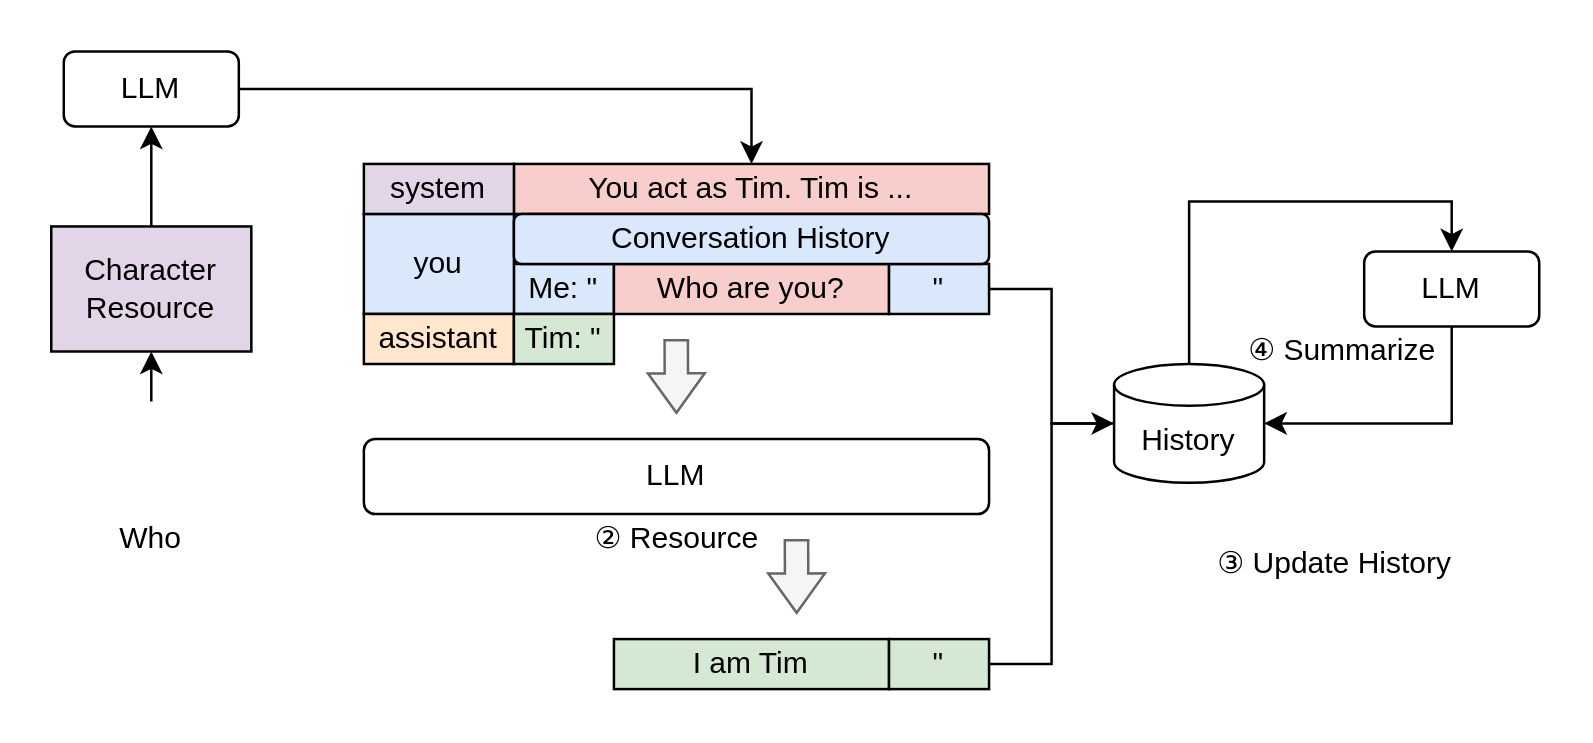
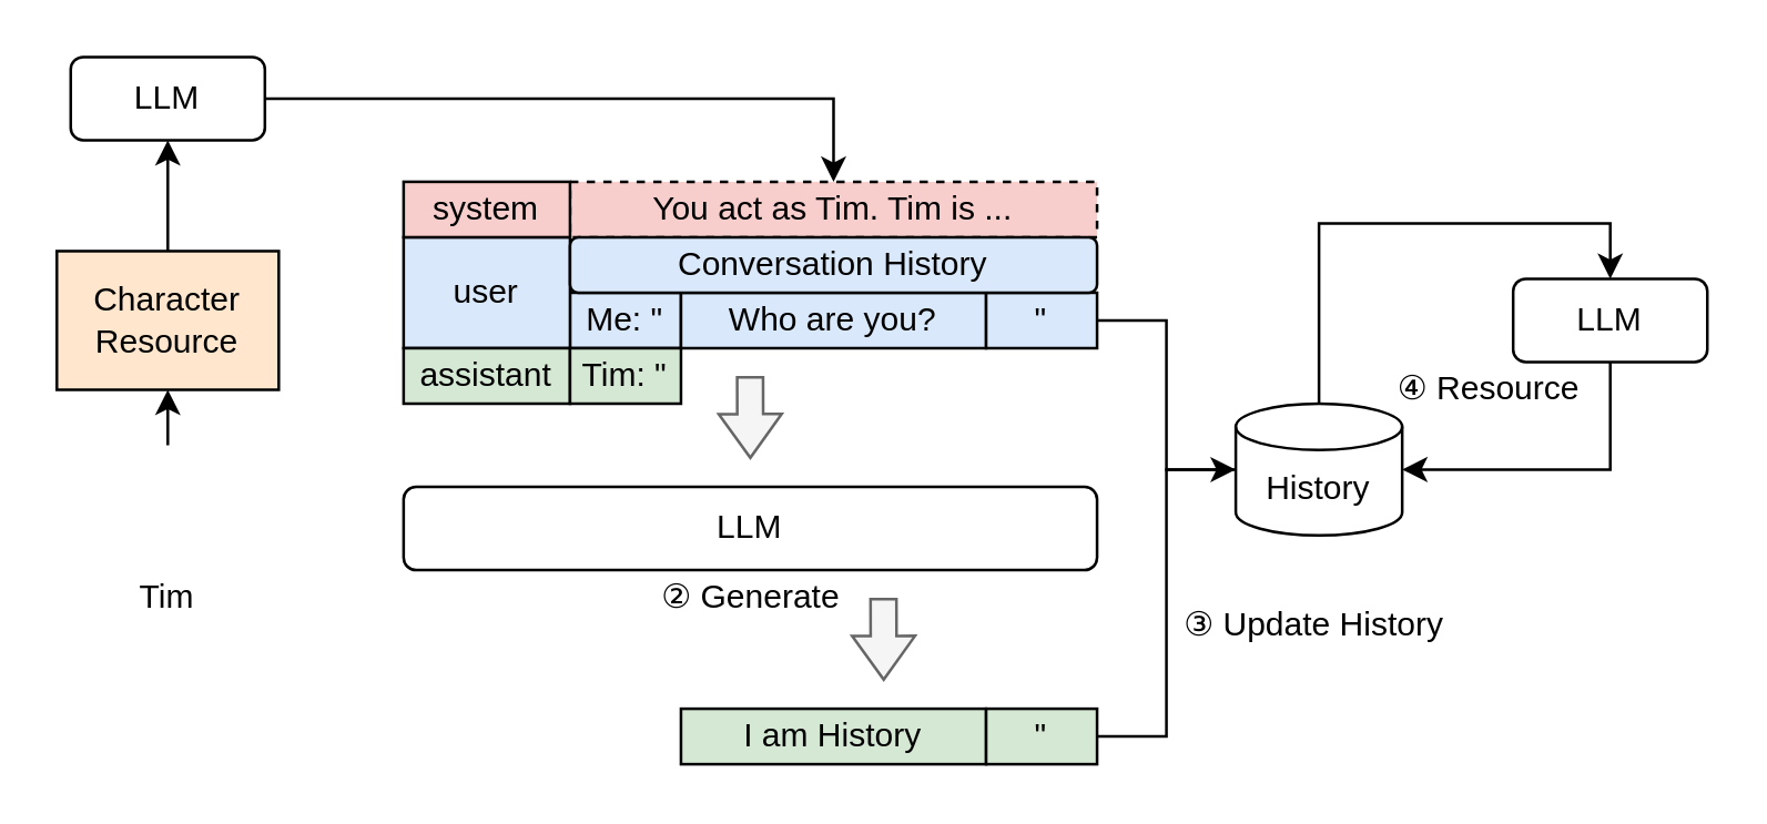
  <mxCell id="0" />
  <mxCell id="1" parent="0" />
- <mxCell id="2" value="&lt;div&gt;You act as Tim. Tim is ...&lt;/div&gt;" style="rounded=0;whiteSpace=wrap;html=1;fillColor=#f8cecc;strokeColor=#000000;" parent="1" vertex="1"><mxGeometry x="205" y="65" width="190" height="20" as="geometry" /></mxCell>
+ <mxCell id="2" value="&lt;div&gt;You act as Tim. Tim is ...&lt;/div&gt;" style="rounded=0;whiteSpace=wrap;html=1;fillColor=#f8cecc;strokeColor=#000000;dashed=1;" parent="1" vertex="1"><mxGeometry x="205" y="65" width="190" height="20" as="geometry" /></mxCell>
  <mxCell id="3" value="Me: &quot;" style="rounded=0;whiteSpace=wrap;html=1;fillColor=#dae8fc;strokeColor=#000000;" parent="1" vertex="1"><mxGeometry x="205" y="105" width="40" height="20" as="geometry" /></mxCell>
  <mxCell id="4" style="edgeStyle=orthogonalEdgeStyle;rounded=0;orthogonalLoop=1;jettySize=auto;html=1;exitX=0.5;exitY=0;exitDx=0;exitDy=0;entryX=0.5;entryY=1;entryDx=0;entryDy=0;" parent="1" source="5" target="9" edge="1"><mxGeometry relative="1" as="geometry" /></mxCell>
  <mxCell id="5" value="" style="shape=image;verticalLabelPosition=bottom;labelBackgroundColor=default;verticalAlign=top;aspect=fixed;imageAspect=0;image=https://static.vecteezy.com/system/resources/previews/019/896/008/original/male-user-avatar-icon-in-flat-design-style-person-signs-illustration-png.png;" parent="1" vertex="1"><mxGeometry x="37.5" y="160" width="45" height="45" as="geometry" /></mxCell>
  <mxCell id="6" style="edgeStyle=orthogonalEdgeStyle;rounded=0;orthogonalLoop=1;jettySize=auto;html=1;exitX=1;exitY=0.5;exitDx=0;exitDy=0;entryX=0.5;entryY=0;entryDx=0;entryDy=0;" parent="1" source="7" target="2" edge="1"><mxGeometry relative="1" as="geometry" /></mxCell>
  <mxCell id="7" value="LLM" style="rounded=1;whiteSpace=wrap;html=1;" parent="1" vertex="1"><mxGeometry x="25" y="20" width="70" height="30" as="geometry" /></mxCell>
  <mxCell id="8" style="edgeStyle=orthogonalEdgeStyle;rounded=0;orthogonalLoop=1;jettySize=auto;html=1;exitX=0.5;exitY=0;exitDx=0;exitDy=0;entryX=0.5;entryY=1;entryDx=0;entryDy=0;" parent="1" source="9" target="7" edge="1"><mxGeometry relative="1" as="geometry" /></mxCell>
- <mxCell id="9" value="Character&lt;div&gt;Resource&lt;/div&gt;" style="rounded=0;whiteSpace=wrap;html=1;fillColor=#e1d5e7;strokeColor=#000000;" parent="1" vertex="1"><mxGeometry x="20" y="90" width="80" height="50" as="geometry" /></mxCell>
- <mxCell id="10" value="you" style="rounded=0;whiteSpace=wrap;html=1;fillColor=#dae8fc;strokeColor=#000000;" vertex="1" parent="1"><mxGeometry x="145" y="85" width="60" height="40" as="geometry" /></mxCell>
- <mxCell id="11" value="Who" style="text;html=1;align=center;verticalAlign=middle;whiteSpace=wrap;rounded=0;" vertex="1" parent="1"><mxGeometry x="30" y="205" width="60" height="20" as="geometry" /></mxCell>
- <mxCell id="12" value="&lt;div&gt;system&lt;/div&gt;" style="rounded=0;whiteSpace=wrap;html=1;fillColor=#e1d5e7;strokeColor=#000000;" vertex="1" parent="1"><mxGeometry x="145" y="65" width="60" height="20" as="geometry" /></mxCell>
- <mxCell id="13" value="Who are you?" style="rounded=0;whiteSpace=wrap;html=1;fillColor=#f8cecc;strokeColor=#000000;" vertex="1" parent="1"><mxGeometry x="245" y="105" width="110" height="20" as="geometry" /></mxCell>
+ <mxCell id="9" value="Character&lt;div&gt;Resource&lt;/div&gt;" style="rounded=0;whiteSpace=wrap;html=1;fillColor=#ffe6cc;strokeColor=#000000;" parent="1" vertex="1"><mxGeometry x="20" y="90" width="80" height="50" as="geometry" /></mxCell>
+ <mxCell id="10" value="user" style="rounded=0;whiteSpace=wrap;html=1;fillColor=#dae8fc;strokeColor=#000000;" vertex="1" parent="1"><mxGeometry x="145" y="85" width="60" height="40" as="geometry" /></mxCell>
+ <mxCell id="11" value="Tim" style="text;html=1;align=center;verticalAlign=middle;whiteSpace=wrap;rounded=0;" vertex="1" parent="1"><mxGeometry x="30" y="205" width="60" height="20" as="geometry" /></mxCell>
+ <mxCell id="12" value="&lt;div&gt;system&lt;/div&gt;" style="rounded=0;whiteSpace=wrap;html=1;fillColor=#f8cecc;strokeColor=#000000;" vertex="1" parent="1"><mxGeometry x="145" y="65" width="60" height="20" as="geometry" /></mxCell>
+ <mxCell id="13" value="Who are you?" style="rounded=0;whiteSpace=wrap;html=1;fillColor=#dae8fc;strokeColor=#000000;" vertex="1" parent="1"><mxGeometry x="245" y="105" width="110" height="20" as="geometry" /></mxCell>
  <mxCell id="14" value="&quot;" style="rounded=0;whiteSpace=wrap;html=1;fillColor=#dae8fc;strokeColor=#000000;" vertex="1" parent="1"><mxGeometry x="355" y="105" width="40" height="20" as="geometry" /></mxCell>
  <mxCell id="15" value="Conversation History" style="whiteSpace=wrap;html=1;fillColor=#dae8fc;strokeColor=#000000;rounded=1;" vertex="1" parent="1"><mxGeometry x="205" y="85" width="190" height="20" as="geometry" /></mxCell>
- <mxCell id="16" value="assistant" style="rounded=0;whiteSpace=wrap;html=1;fillColor=#ffe6cc;strokeColor=#000000;" vertex="1" parent="1"><mxGeometry x="145" y="125" width="60" height="20" as="geometry" /></mxCell>
+ <mxCell id="16" value="assistant" style="rounded=0;whiteSpace=wrap;html=1;fillColor=#d5e8d4;strokeColor=#000000;" vertex="1" parent="1"><mxGeometry x="145" y="125" width="60" height="20" as="geometry" /></mxCell>
  <mxCell id="17" value="Tim: &quot;" style="rounded=0;whiteSpace=wrap;html=1;fillColor=#d5e8d4;strokeColor=#000000;" vertex="1" parent="1"><mxGeometry x="205" y="125" width="40" height="20" as="geometry" /></mxCell>
- <mxCell id="18" value="I am Tim" style="rounded=0;whiteSpace=wrap;html=1;fillColor=#d5e8d4;strokeColor=#000000;" vertex="1" parent="1"><mxGeometry x="245" y="255" width="110" height="20" as="geometry" /></mxCell>
+ <mxCell id="18" value="I am History" style="rounded=0;whiteSpace=wrap;html=1;fillColor=#d5e8d4;strokeColor=#000000;" vertex="1" parent="1"><mxGeometry x="245" y="255" width="110" height="20" as="geometry" /></mxCell>
  <mxCell id="19" value="&quot;" style="rounded=0;whiteSpace=wrap;html=1;fillColor=#d5e8d4;strokeColor=#000000;" vertex="1" parent="1"><mxGeometry x="355" y="255" width="40" height="20" as="geometry" /></mxCell>
  <mxCell id="20" value="LLM" style="rounded=1;whiteSpace=wrap;html=1;" vertex="1" parent="1"><mxGeometry x="145" y="175" width="250" height="30" as="geometry" /></mxCell>
  <mxCell id="21" value="" style="shape=flexArrow;endArrow=classic;html=1;rounded=0;fillColor=#f5f5f5;strokeColor=#666666;width=9.344;endSize=4.916;endWidth=12.334;" edge="1" parent="1"><mxGeometry width="50" height="50" relative="1" as="geometry"><mxPoint x="269.92" y="135" as="sourcePoint" /><mxPoint x="270" y="165" as="targetPoint" /></mxGeometry></mxCell>
  <mxCell id="22" value="" style="shape=flexArrow;endArrow=classic;html=1;rounded=0;fillColor=#f5f5f5;strokeColor=#666666;width=9.344;endSize=4.916;endWidth=12.334;" edge="1" parent="1"><mxGeometry width="50" height="50" relative="1" as="geometry"><mxPoint x="318" y="215" as="sourcePoint" /><mxPoint x="318.08" y="245" as="targetPoint" /></mxGeometry></mxCell>
- <mxCell id="23" value="② Resource" style="text;html=1;align=center;verticalAlign=middle;whiteSpace=wrap;rounded=0;" vertex="1" parent="1"><mxGeometry x="232.5" y="205" width="75" height="20" as="geometry" /></mxCell>
+ <mxCell id="23" value="② Generate" style="text;html=1;align=center;verticalAlign=middle;whiteSpace=wrap;rounded=0;" vertex="1" parent="1"><mxGeometry x="232.5" y="205" width="75" height="20" as="geometry" /></mxCell>
  <mxCell id="24" style="edgeStyle=orthogonalEdgeStyle;rounded=0;orthogonalLoop=1;jettySize=auto;html=1;exitX=0.5;exitY=0;exitDx=0;exitDy=0;exitPerimeter=0;entryX=0.5;entryY=0;entryDx=0;entryDy=0;" edge="1" parent="1" source="25" target="26"><mxGeometry relative="1" as="geometry" /></mxCell>
  <mxCell id="25" value="History" style="shape=cylinder3;whiteSpace=wrap;html=1;boundedLbl=1;backgroundOutline=1;size=8.337;" vertex="1" parent="1"><mxGeometry x="445" y="145" width="60" height="47.5" as="geometry" /></mxCell>
  <mxCell id="26" value="LLM" style="rounded=1;whiteSpace=wrap;html=1;" vertex="1" parent="1"><mxGeometry x="545" y="100" width="70" height="30" as="geometry" /></mxCell>
- <mxCell id="27" value="④ Summarize" style="text;html=1;align=center;verticalAlign=middle;whiteSpace=wrap;rounded=0;" vertex="1" parent="1"><mxGeometry x="495" y="130" width="83" height="20" as="geometry" /></mxCell>
+ <mxCell id="27" value="④ Resource" style="text;html=1;align=center;verticalAlign=middle;whiteSpace=wrap;rounded=0;" vertex="1" parent="1"><mxGeometry x="495" y="130" width="83" height="20" as="geometry" /></mxCell>
  <mxCell id="28" style="edgeStyle=orthogonalEdgeStyle;rounded=0;orthogonalLoop=1;jettySize=auto;html=1;exitX=0.5;exitY=1;exitDx=0;exitDy=0;entryX=1;entryY=0.5;entryDx=0;entryDy=0;entryPerimeter=0;" edge="1" parent="1" source="26" target="25"><mxGeometry relative="1" as="geometry" /></mxCell>
  <mxCell id="29" style="edgeStyle=orthogonalEdgeStyle;rounded=0;orthogonalLoop=1;jettySize=auto;html=1;exitX=1;exitY=0.5;exitDx=0;exitDy=0;entryX=0;entryY=0.5;entryDx=0;entryDy=0;entryPerimeter=0;" edge="1" parent="1" source="14" target="25"><mxGeometry relative="1" as="geometry" /></mxCell>
  <mxCell id="30" style="edgeStyle=orthogonalEdgeStyle;rounded=0;orthogonalLoop=1;jettySize=auto;html=1;exitX=1;exitY=0.5;exitDx=0;exitDy=0;entryX=0;entryY=0.5;entryDx=0;entryDy=0;entryPerimeter=0;endArrow=none;endFill=0;" edge="1" parent="1" source="19" target="25"><mxGeometry relative="1" as="geometry" /></mxCell>
- <mxCell id="31" value="③ Update History" style="text;html=1;align=center;verticalAlign=middle;whiteSpace=wrap;rounded=0;" vertex="1" parent="1"><mxGeometry x="482" y="215" width="103" height="20" as="geometry" /></mxCell>
+ <mxCell id="31" value="③ Update History" style="text;html=1;align=center;verticalAlign=middle;whiteSpace=wrap;rounded=0;" vertex="1" parent="1"><mxGeometry x="422" y="215" width="103" height="20" as="geometry" /></mxCell>
